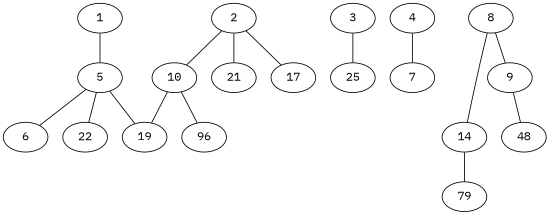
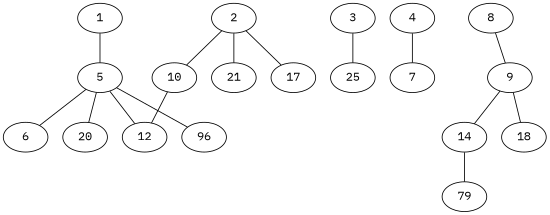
  graph {
    fontname="IBM Plex Mono"
    node [fontname="IBM Plex Mono"]
    edge [fontname="IBM Plex Mono"]
    1
    5
    2
    10
    n5 [label=21]
    17
    6
-   12 [label=19]
+   12
    n9 [label=96]
-   20 [label=22]
+   20
    n11 [label=25]
    3
    4
    7
    8
    9
    14
-   18 [label=48]
+   18
    n19 [label=79]
    1 -- 5
    5 -- 6
    5 -- 12
-   10 -- n9
+   5 -- n9
    5 -- 20
    2 -- 10
    2 -- n5
    2 -- 17
    10 -- 12
    3 -- n11
    4 -- 7
    8 -- 9
-   8 -- 14
+   9 -- 14
    9 -- 18
    14 -- n19
  }
